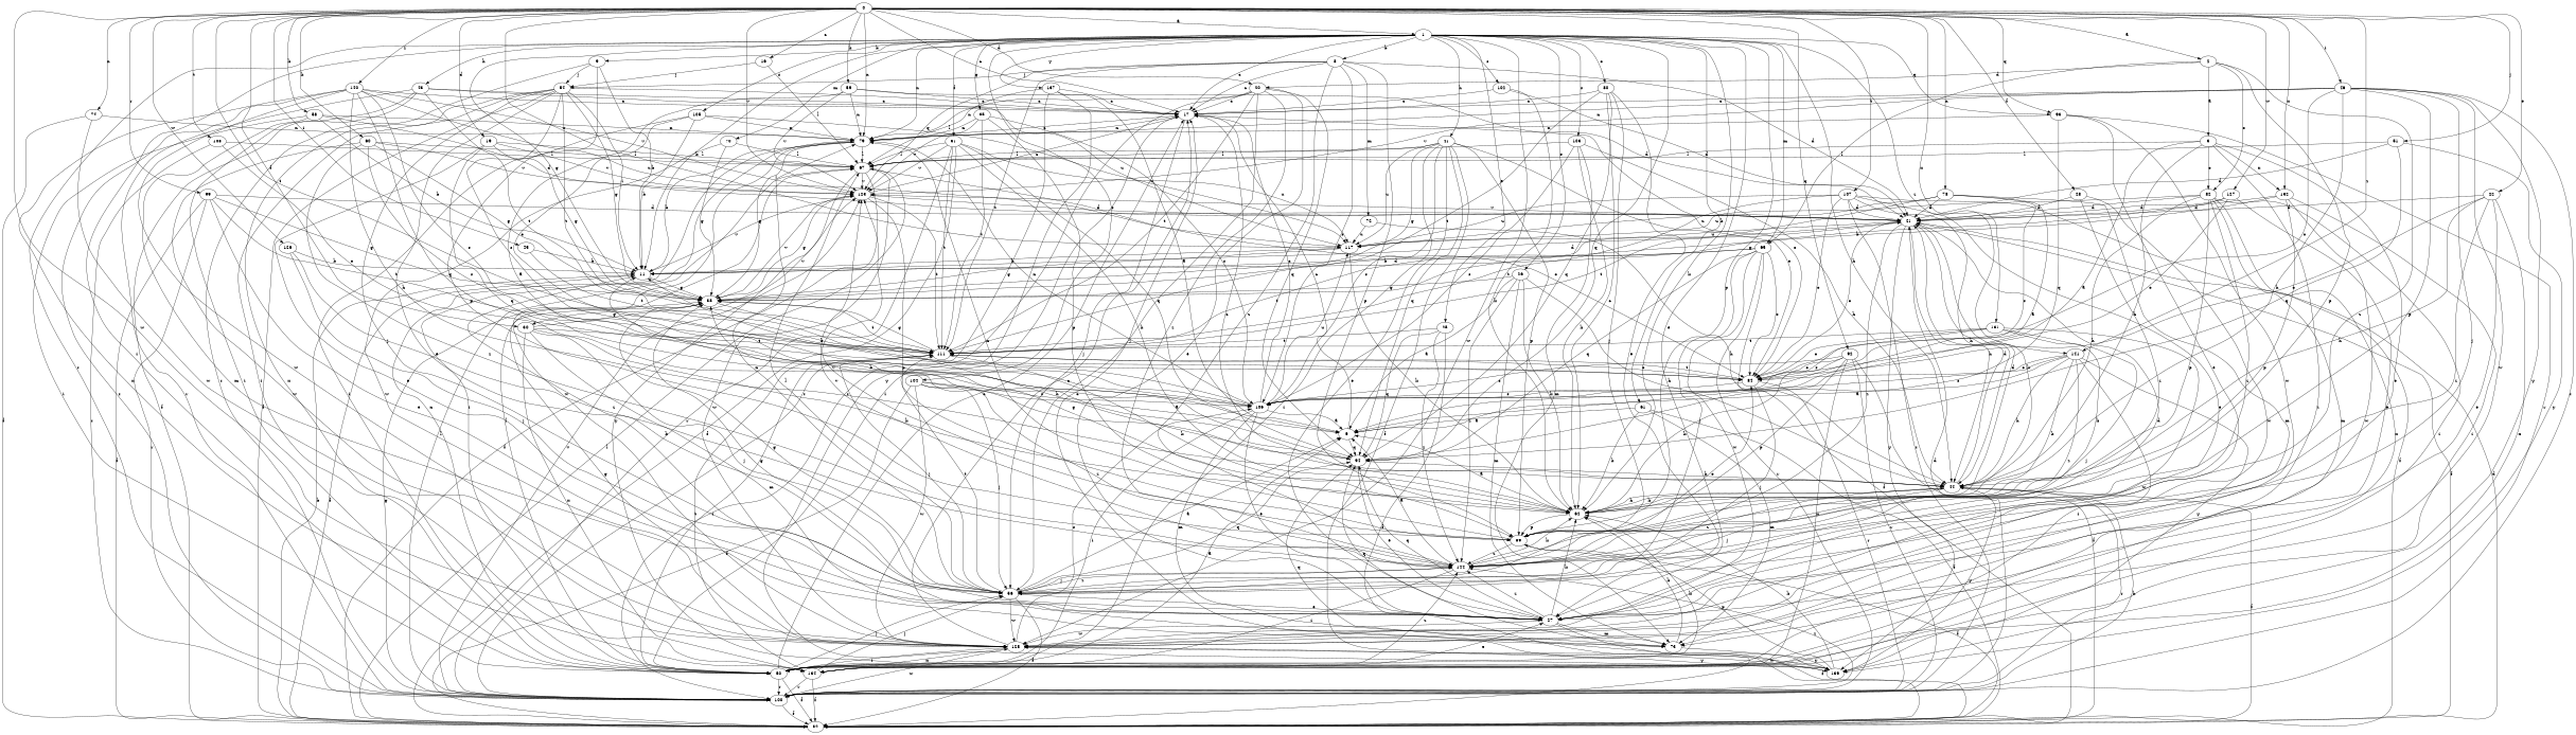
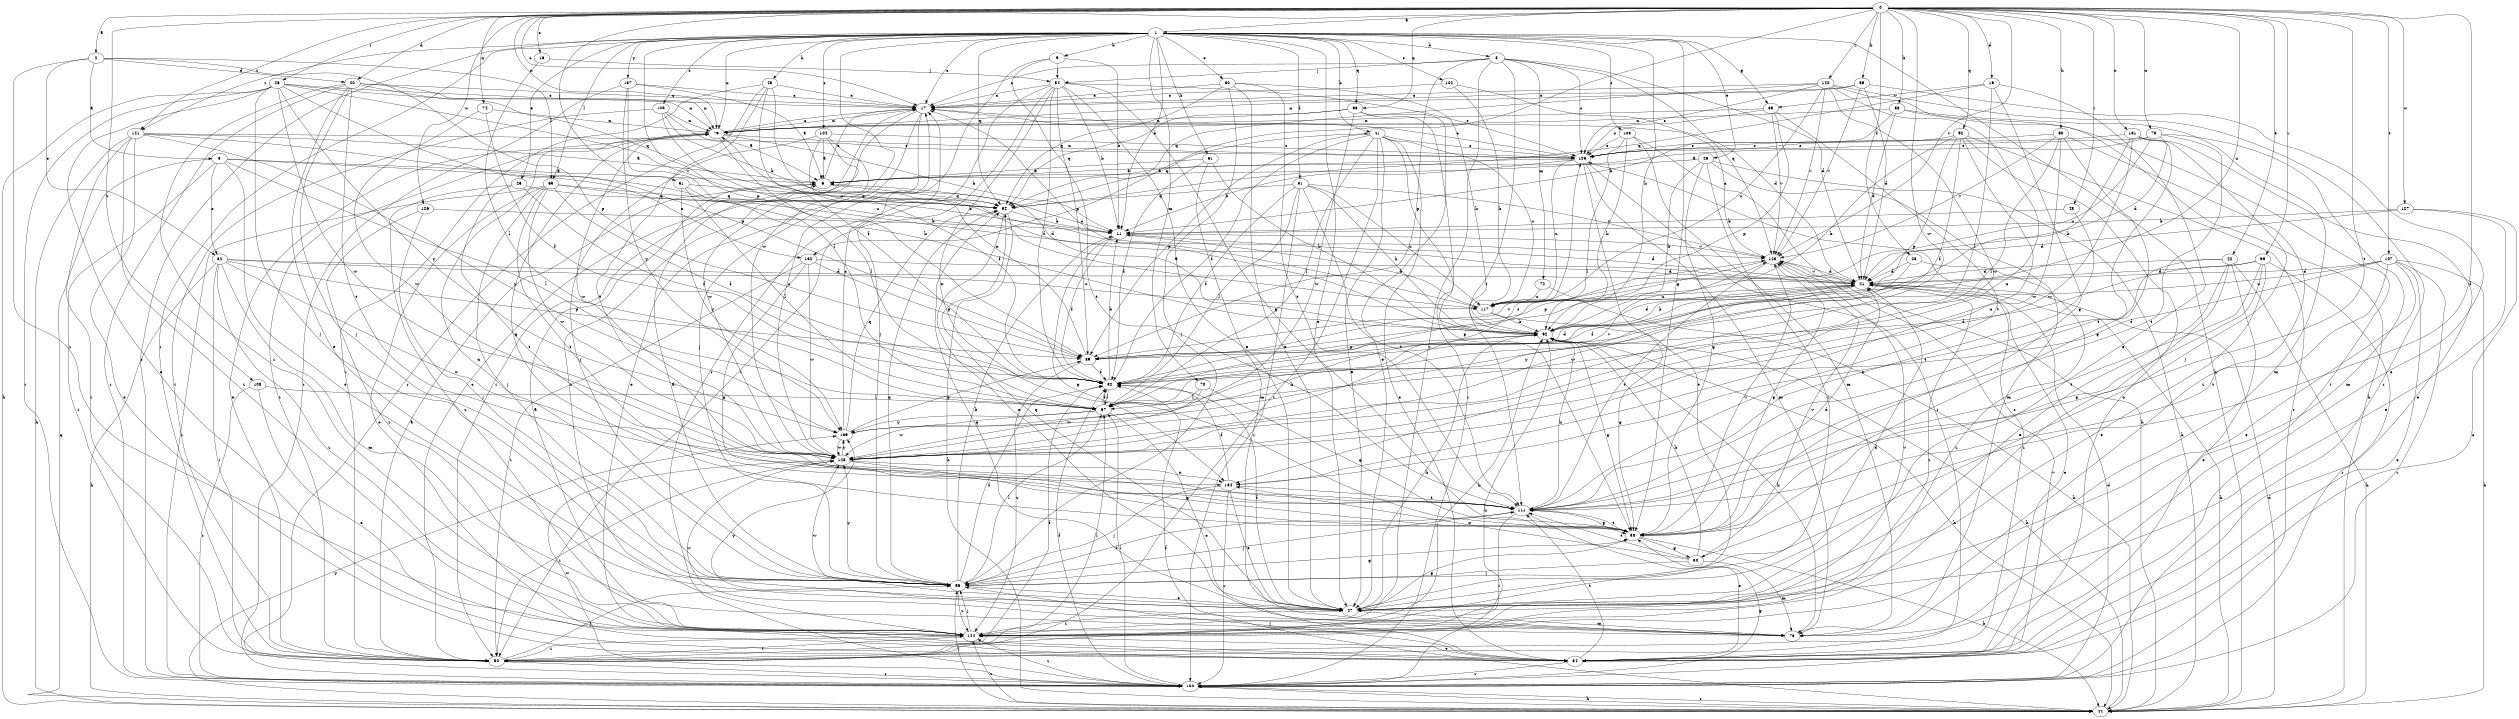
  strict digraph {
    0
    1
    2
    16
    17
    19
    20
    22
    28
    30
    45
    46
    51
    58
    59
    60
    74
    78
    79
    92
    93
    99
    107
    108
    111
    117
    123
    126
    127
    128
    131
    132
    140
    141
    8
    9
    11
    25
    26
    27
    31
    35
    38
    41
    43
    44
    50
    61
    62
    65
    70
    80
    89
    94
    100
    102
    103
    104
    105
    137
    3
    82
    144
    67
    54
    56
    84
    21
    134
    73
    139
    106
    32
    6
    72
    0 -> 1 [label=a]
    0 -> 2 [label=a]
    0 -> 16 [label=c]
    0 -> 17 [label=c]
    0 -> 19 [label=d]
    0 -> 20 [label=d]
    0 -> 22 [label=e]
    0 -> 28 [label=f]
    0 -> 30 [label=f]
    0 -> 45 [label=i]
    0 -> 46 [label=i]
    0 -> 51 [label=j]
    0 -> 58 [label=k]
    0 -> 59 [label=k]
    0 -> 60 [label=k]
    0 -> 74 [label=n]
    0 -> 78 [label=n]
    0 -> 79 [label=n]
    0 -> 92 [label=q]
    0 -> 93 [label=q]
    0 -> 99 [label=r]
    0 -> 107 [label=t]
    0 -> 108 [label=t]
    0 -> 111 [label=t]
    0 -> 117 [label=u]
    0 -> 123 [label=v]
    0 -> 126 [label=w]
    0 -> 127 [label=w]
    0 -> 128 [label=w]
    0 -> 131 [label=x]
    0 -> 132 [label=x]
    0 -> 140 [label=z]
    0 -> 141 [label=z]
    1 -> 17 [label=c]
    1 -> 79 [label=n]
    1 -> 93 [label=q]
    1 -> 128 [label=w]
    1 -> 141 [label=z]
    1 -> 8 [label=b]
    1 -> 9 [label=b]
    1 -> 11 [label=b]
    1 -> 25 [label=e]
    1 -> 26 [label=e]
    1 -> 27 [label=e]
    1 -> 31 [label=f]
    1 -> 35 [label=g]
    1 -> 38 [label=g]
    1 -> 41 [label=h]
    1 -> 43 [label=h]
    1 -> 44 [label=h]
    1 -> 50 [label=i]
    1 -> 61 [label=k]
    1 -> 62 [label=k]
-   1 -> 65 [label=m]
+   1 -> 65 [label=l]
    1 -> 70 [label=m]
    1 -> 80 [label=o]
    1 -> 89 [label=p]
    1 -> 94 [label=q]
    1 -> 100 [label=r]
    1 -> 102 [label=s]
    1 -> 103 [label=s]
    1 -> 104 [label=s]
    1 -> 105 [label=s]
    1 -> 137 [label=y]
    2 -> 20 [label=d]
    2 -> 65 [label=l]
    2 -> 89 [label=p]
    2 -> 3 [label=a]
    2 -> 82 [label=o]
    2 -> 144 [label=z]
    16 -> 67 [label=l]
    16 -> 54 [label=j]
    17 -> 79 [label=n]
    17 -> 50 [label=i]
    17 -> 56 [label=j]
    17 -> 84 [label=o]
-   19 -> 123 [label=v]
+   19 -> 35 [label=v]
    19 -> 27 [label=e]
    19 -> 38 [label=g]
    19 -> 94 [label=q]
    19 -> 67 [label=l]
    20 -> 17 [label=c]
    20 -> 79 [label=n]
    20 -> 111 [label=t]
    20 -> 27 [label=e]
    20 -> 94 [label=q]
    20 -> 100 [label=r]
    20 -> 144 [label=z]
    20 -> 56 [label=j]
    22 -> 27 [label=e]
    22 -> 44 [label=h]
    22 -> 144 [label=z]
    22 -> 84 [label=o]
    22 -> 21 [label=d]
    22 -> 134 [label=x]
    28 -> 128 [label=w]
    28 -> 144 [label=z]
    28 -> 21 [label=d]
    30 -> 111 [label=t]
    30 -> 123 [label=v]
    30 -> 62 [label=k]
    30 -> 56 [label=j]
    30 -> 134 [label=x]
    30 -> 73 [label=m]
    45 -> 111 [label=t]
    45 -> 11 [label=b]
    46 -> 17 [label=c]
    46 -> 79 [label=n]
    46 -> 123 [label=v]
    46 -> 128 [label=w]
    46 -> 44 [label=h]
    46 -> 89 [label=p]
    46 -> 100 [label=r]
    46 -> 56 [label=j]
    46 -> 84 [label=o]
    46 -> 139 [label=y]
    51 -> 94 [label=q]
    51 -> 67 [label=l]
    51 -> 21 [label=d]
    51 -> 139 [label=y]
    58 -> 79 [label=n]
    58 -> 11 [label=b]
    58 -> 50 [label=i]
    58 -> 21 [label=d]
    58 -> 73 [label=m]
    59 -> 17 [label=c]
    59 -> 79 [label=n]
    59 -> 123 [label=v]
    59 -> 84 [label=o]
    59 -> 21 [label=d]
    60 -> 123 [label=v]
    60 -> 128 [label=w]
    60 -> 38 [label=g]
    60 -> 144 [label=z]
    60 -> 67 [label=l]
    60 -> 106 [label=s]
    74 -> 79 [label=n]
    74 -> 128 [label=w]
    74 -> 32 [label=f]
    78 -> 111 [label=t]
    78 -> 117 [label=u]
    78 -> 21 [label=d]
    78 -> 73 [label=m]
    78 -> 106 [label=s]
    78 -> 6 [label=a]
    79 -> 17 [label=c]
    79 -> 128 [label=w]
    79 -> 11 [label=b]
    79 -> 38 [label=g]
    79 -> 50 [label=i]
    79 -> 67 [label=l]
    92 -> 62 [label=k]
    92 -> 89 [label=p]
    92 -> 100 [label=r]
    92 -> 84 [label=o]
    92 -> 134 [label=x]
    92 -> 106 [label=s]
    92 -> 32 [label=f]
    93 -> 79 [label=n]
    93 -> 128 [label=w]
    93 -> 27 [label=e]
    93 -> 94 [label=q]
    93 -> 100 [label=r]
    99 -> 111 [label=t]
    99 -> 27 [label=e]
    99 -> 38 [label=g]
    99 -> 100 [label=r]
    99 -> 21 [label=d]
    99 -> 32 [label=f]
    107 -> 111 [label=t]
    107 -> 117 [label=u]
    107 -> 27 [label=e]
    107 -> 44 [label=h]
    107 -> 100 [label=r]
    107 -> 84 [label=o]
    107 -> 21 [label=d]
    107 -> 32 [label=f]
    108 -> 100 [label=r]
    108 -> 67 [label=l]
    108 -> 84 [label=o]
    111 -> 38 [label=g]
    111 -> 50 [label=i]
    111 -> 62 [label=k]
    111 -> 56 [label=j]
    111 -> 84 [label=o]
    117 -> 11 [label=b]
    117 -> 38 [label=g]
    117 -> 62 [label=k]
    123 -> 17 [label=c]
    123 -> 111 [label=t]
    123 -> 38 [label=g]
    123 -> 89 [label=p]
    123 -> 21 [label=d]
    126 -> 11 [label=b]
    126 -> 144 [label=z]
    126 -> 56 [label=j]
    127 -> 11 [label=b]
    127 -> 27 [label=e]
    127 -> 84 [label=o]
    127 -> 21 [label=d]
    128 -> 17 [label=c]
    128 -> 38 [label=g]
    128 -> 50 [label=i]
    128 -> 134 [label=x]
    128 -> 139 [label=y]
    128 -> 106 [label=s]
    131 -> 111 [label=t]
    131 -> 128 [label=w]
    131 -> 62 [label=k]
    131 -> 56 [label=j]
    131 -> 84 [label=o]
    131 -> 106 [label=s]
    132 -> 128 [label=w]
    132 -> 38 [label=g]
    132 -> 50 [label=i]
    132 -> 89 [label=p]
    132 -> 21 [label=d]
    140 -> 17 [label=c]
    140 -> 117 [label=u]
    140 -> 123 [label=v]
    140 -> 128 [label=w]
    140 -> 44 [label=h]
    140 -> 94 [label=q]
    140 -> 100 [label=r]
    140 -> 134 [label=x]
    140 -> 106 [label=s]
    141 -> 44 [label=h]
    141 -> 50 [label=i]
    141 -> 62 [label=k]
    141 -> 144 [label=z]
    141 -> 84 [label=o]
    141 -> 139 [label=y]
    141 -> 106 [label=s]
    141 -> 6 [label=a]
    8 -> 17 [label=c]
    8 -> 111 [label=t]
    8 -> 123 [label=q]
    8 -> 89 [label=p]
    8 -> 144 [label=z]
    8 -> 54 [label=j]
    8 -> 21 [label=d]
    8 -> 106 [label=s]
    8 -> 72 [label=m]
    9 -> 11 [label=b]
    9 -> 89 [label=p]
    9 -> 100 [label=r]
    9 -> 54 [label=j]
    11 -> 123 [label=v]
    11 -> 38 [label=g]
    11 -> 21 [label=d]
    11 -> 32 [label=f]
    25 -> 111 [label=t]
    25 -> 94 [label=q]
    25 -> 144 [label=z]
    25 -> 32 [label=f]
    26 -> 38 [label=g]
    26 -> 44 [label=h]
    26 -> 62 [label=k]
    26 -> 144 [label=z]
    26 -> 73 [label=m]
    26 -> 6 [label=a]
    27 -> 128 [label=w]
    27 -> 38 [label=g]
    27 -> 62 [label=k]
    27 -> 94 [label=q]
    27 -> 144 [label=z]
    27 -> 21 [label=d]
    27 -> 73 [label=m]
    27 -> 32 [label=f]
    31 -> 111 [label=t]
    31 -> 117 [label=u]
    31 -> 123 [label=v]
    31 -> 62 [label=k]
    31 -> 94 [label=q]
    31 -> 100 [label=r]
    31 -> 67 [label=l]
    31 -> 32 [label=f]
    35 -> 79 [label=n]
    35 -> 111 [label=t]
    35 -> 123 [label=v]
    35 -> 89 [label=p]
    35 -> 106 [label=s]
    38 -> 30 [label=g]
    38 -> 111 [label=t]
    38 -> 123 [label=v]
    38 -> 44 [label=h]
    38 -> 21 [label=d]
    41 -> 117 [label=u]
    41 -> 27 [label=e]
    41 -> 38 [label=g]
    41 -> 50 [label=i]
    41 -> 89 [label=p]
    41 -> 94 [label=q]
    41 -> 67 [label=l]
    41 -> 84 [label=o]
    41 -> 106 [label=s]
    41 -> 32 [label=f]
    43 -> 17 [label=c]
    43 -> 111 [label=t]
    43 -> 117 [label=u]
    43 -> 50 [label=i]
    43 -> 100 [label=r]
    43 -> 32 [label=f]
    44 -> 62 [label=k]
    44 -> 100 [label=r]
    44 -> 144 [label=z]
    44 -> 56 [label=j]
    44 -> 21 [label=d]
    44 -> 139 [label=y]
    44 -> 32 [label=f]
    50 -> 17 [label=c]
    50 -> 79 [label=n]
-   50 -> 62 [label=k]
+   100 -> 62 [label=k]
    50 -> 100 [label=r]
    50 -> 144 [label=z]
    50 -> 67 [label=l]
    50 -> 56 [label=j]
    50 -> 32 [label=f]
    50 -> 6 [label=a]
    61 -> 62 [label=k]
    61 -> 73 [label=m]
    61 -> 32 [label=f]
    61 -> 6 [label=a]
    62 -> 17 [label=c]
    62 -> 38 [label=g]
    62 -> 44 [label=h]
    62 -> 89 [label=p]
    62 -> 21 [label=d]
    62 -> 6 [label=a]
    65 -> 111 [label=t]
    65 -> 128 [label=w]
    65 -> 11 [label=b]
    65 -> 94 [label=q]
    65 -> 100 [label=r]
    65 -> 56 [label=j]
    65 -> 84 [label=o]
    65 -> 32 [label=f]
    70 -> 128 [label=w]
    70 -> 38 [label=g]
    70 -> 67 [label=l]
    80 -> 17 [label=c]
    80 -> 111 [label=t]
    80 -> 27 [label=e]
-   80 -> 62 [label=c]
+   80 -> 62 [label=k]
    80 -> 94 [label=q]
    80 -> 56 [label=j]
    89 -> 79 [label=n]
    89 -> 123 [label=v]
    89 -> 144 [label=z]
    89 -> 32 [label=f]
    94 -> 11 [label=b]
    94 -> 27 [label=e]
    94 -> 44 [label=h]
    100 -> 123 [label=v]
    100 -> 128 [label=w]
    100 -> 38 [label=g]
    100 -> 44 [label=h]
    100 -> 144 [label=z]
    100 -> 67 [label=l]
    100 -> 21 [label=d]
    100 -> 32 [label=f]
    102 -> 17 [label=c]
    102 -> 62 [label=k]
    102 -> 21 [label=d]
    103 -> 44 [label=h]
    103 -> 62 [label=k]
    103 -> 67 [label=l]
    103 -> 73 [label=m]
    103 -> 106 [label=s]
    104 -> 128 [label=w]
    104 -> 144 [label=z]
    104 -> 56 [label=j]
    104 -> 106 [label=s]
    104 -> 32 [label=f]
    104 -> 6 [label=a]
    105 -> 79 [label=n]
    105 -> 117 [label=u]
    105 -> 11 [label=b]
    105 -> 50 [label=i]
    105 -> 6 [label=a]
    137 -> 17 [label=c]
    137 -> 100 [label=r]
    137 -> 67 [label=l]
    137 -> 139 [label=y]
    137 -> 6 [label=a]
    3 -> 132 [label=x]
    3 -> 27 [label=e]
-   3 -> 44 [label=h]
+   3 -> 44 [label=q]
    3 -> 50 [label=i]
    3 -> 82 [label=o]
    3 -> 67 [label=l]
    3 -> 6 [label=a]
    82 -> 117 [label=u]
    82 -> 44 [label=h]
    82 -> 50 [label=i]
    82 -> 89 [label=p]
    82 -> 144 [label=z]
    82 -> 21 [label=d]
    82 -> 134 [label=x]
    82 -> 73 [label=m]
    144 -> 123 [label=v]
    144 -> 50 [label=i]
    144 -> 62 [label=k]
    144 -> 56 [label=j]
    144 -> 84 [label=o]
    144 -> 6 [label=a]
    67 -> 123 [label=v]
    67 -> 128 [label=w]
    67 -> 84 [label=o]
    67 -> 139 [label=y]
    67 -> 32 [label=f]
    54 -> 17 [label=c]
    54 -> 111 [label=t]
-   54 -> 11 [label=i]
+   54 -> 11 [label=b]
    54 -> 27 [label=e]
    54 -> 38 [label=g]
    54 -> 50 [label=i]
    54 -> 56 [label=j]
    54 -> 134 [label=x]
    54 -> 106 [label=s]
    54 -> 32 [label=f]
    56 -> 79 [label=n]
    56 -> 111 [label=t]
-   56 -> 128 [label=w]
+   56 -> 128 [label=y]
    56 -> 11 [label=b]
    56 -> 27 [label=e]
    56 -> 38 [label=g]
    56 -> 94 [label=q]
    56 -> 144 [label=z]
    56 -> 67 [label=l]
    56 -> 32 [label=f]
    56 -> 6 [label=a]
    84 -> 111 [label=t]
    84 -> 100 [label=r]
    84 -> 56 [label=j]
    84 -> 106 [label=s]
    21 -> 117 [label=u]
    21 -> 123 [label=v]
    21 -> 44 [label=h]
    21 -> 62 [label=k]
    21 -> 144 [label=z]
    21 -> 84 [label=o]
    21 -> 139 [label=y]
    21 -> 32 [label=f]
    134 -> 111 [label=t]
    134 -> 27 [label=e]
    134 -> 100 [label=r]
    134 -> 56 [label=j]
    134 -> 32 [label=f]
+   73 -> 128 [label=w]
    73 -> 62 [label=k]
    73 -> 94 [label=q]
    73 -> 139 [label=y]
    139 -> 17 [label=c]
    139 -> 128 [label=w]
    139 -> 62 [label=k]
    139 -> 89 [label=p]
    139 -> 94 [label=q]
    106 -> 17 [label=c]
-   106 -> 79 [label=n]
+   79 -> 106 [label=n]
    106 -> 117 [label=u]
    106 -> 11 [label=b]
    106 -> 27 [label=e]
    106 -> 50 [label=i]
    106 -> 73 [label=m]
    106 -> 6 [label=a]
    32 -> 11 [label=b]
    32 -> 67 [label=l]
    32 -> 21 [label=d]
    6 -> 17 [label=c]
    6 -> 94 [label=q]
    72 -> 117 [label=u]
    72 -> 44 [label=h]
  }
